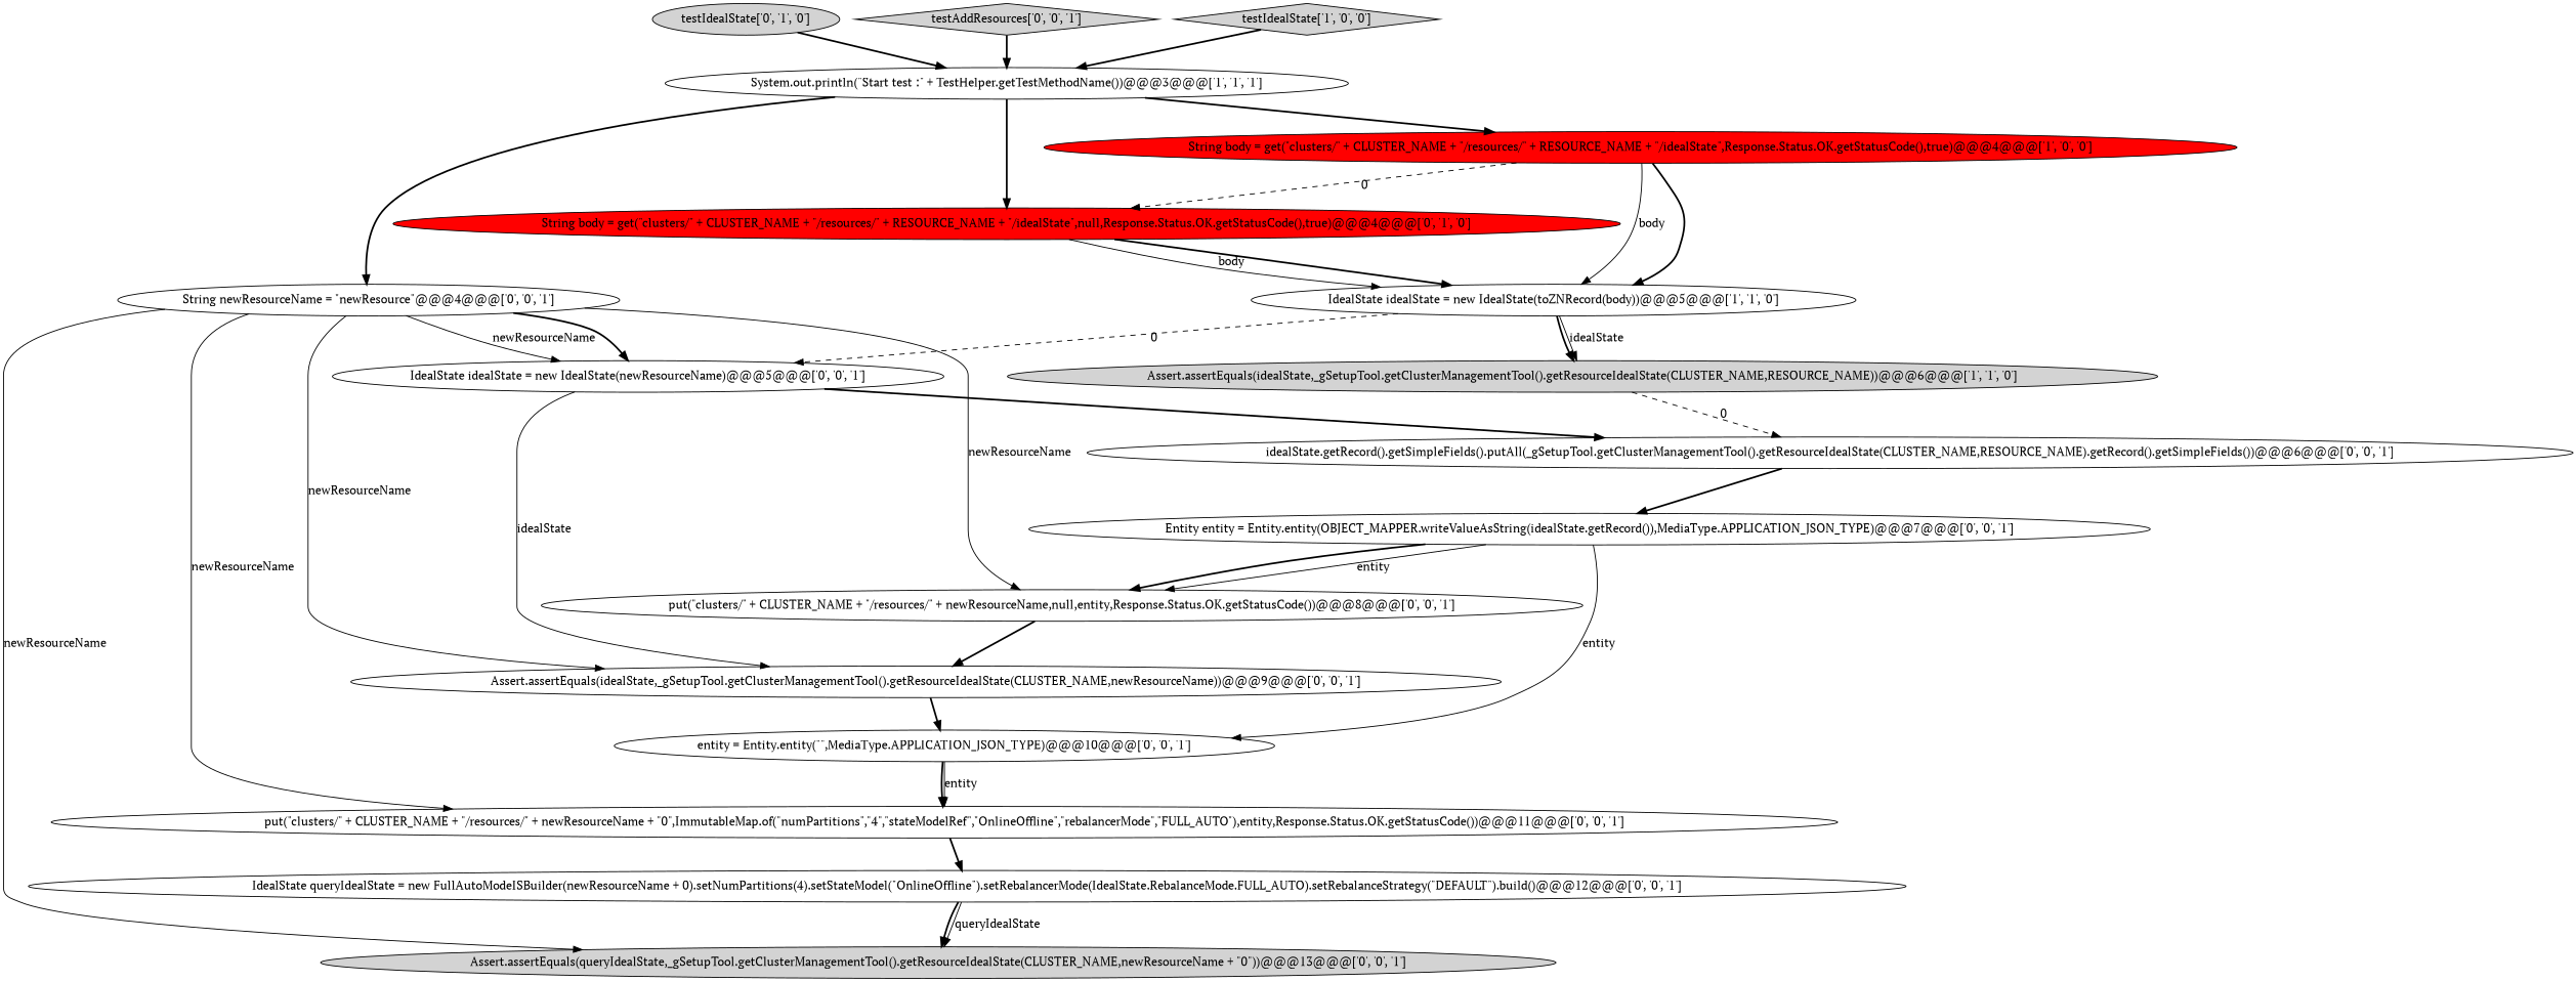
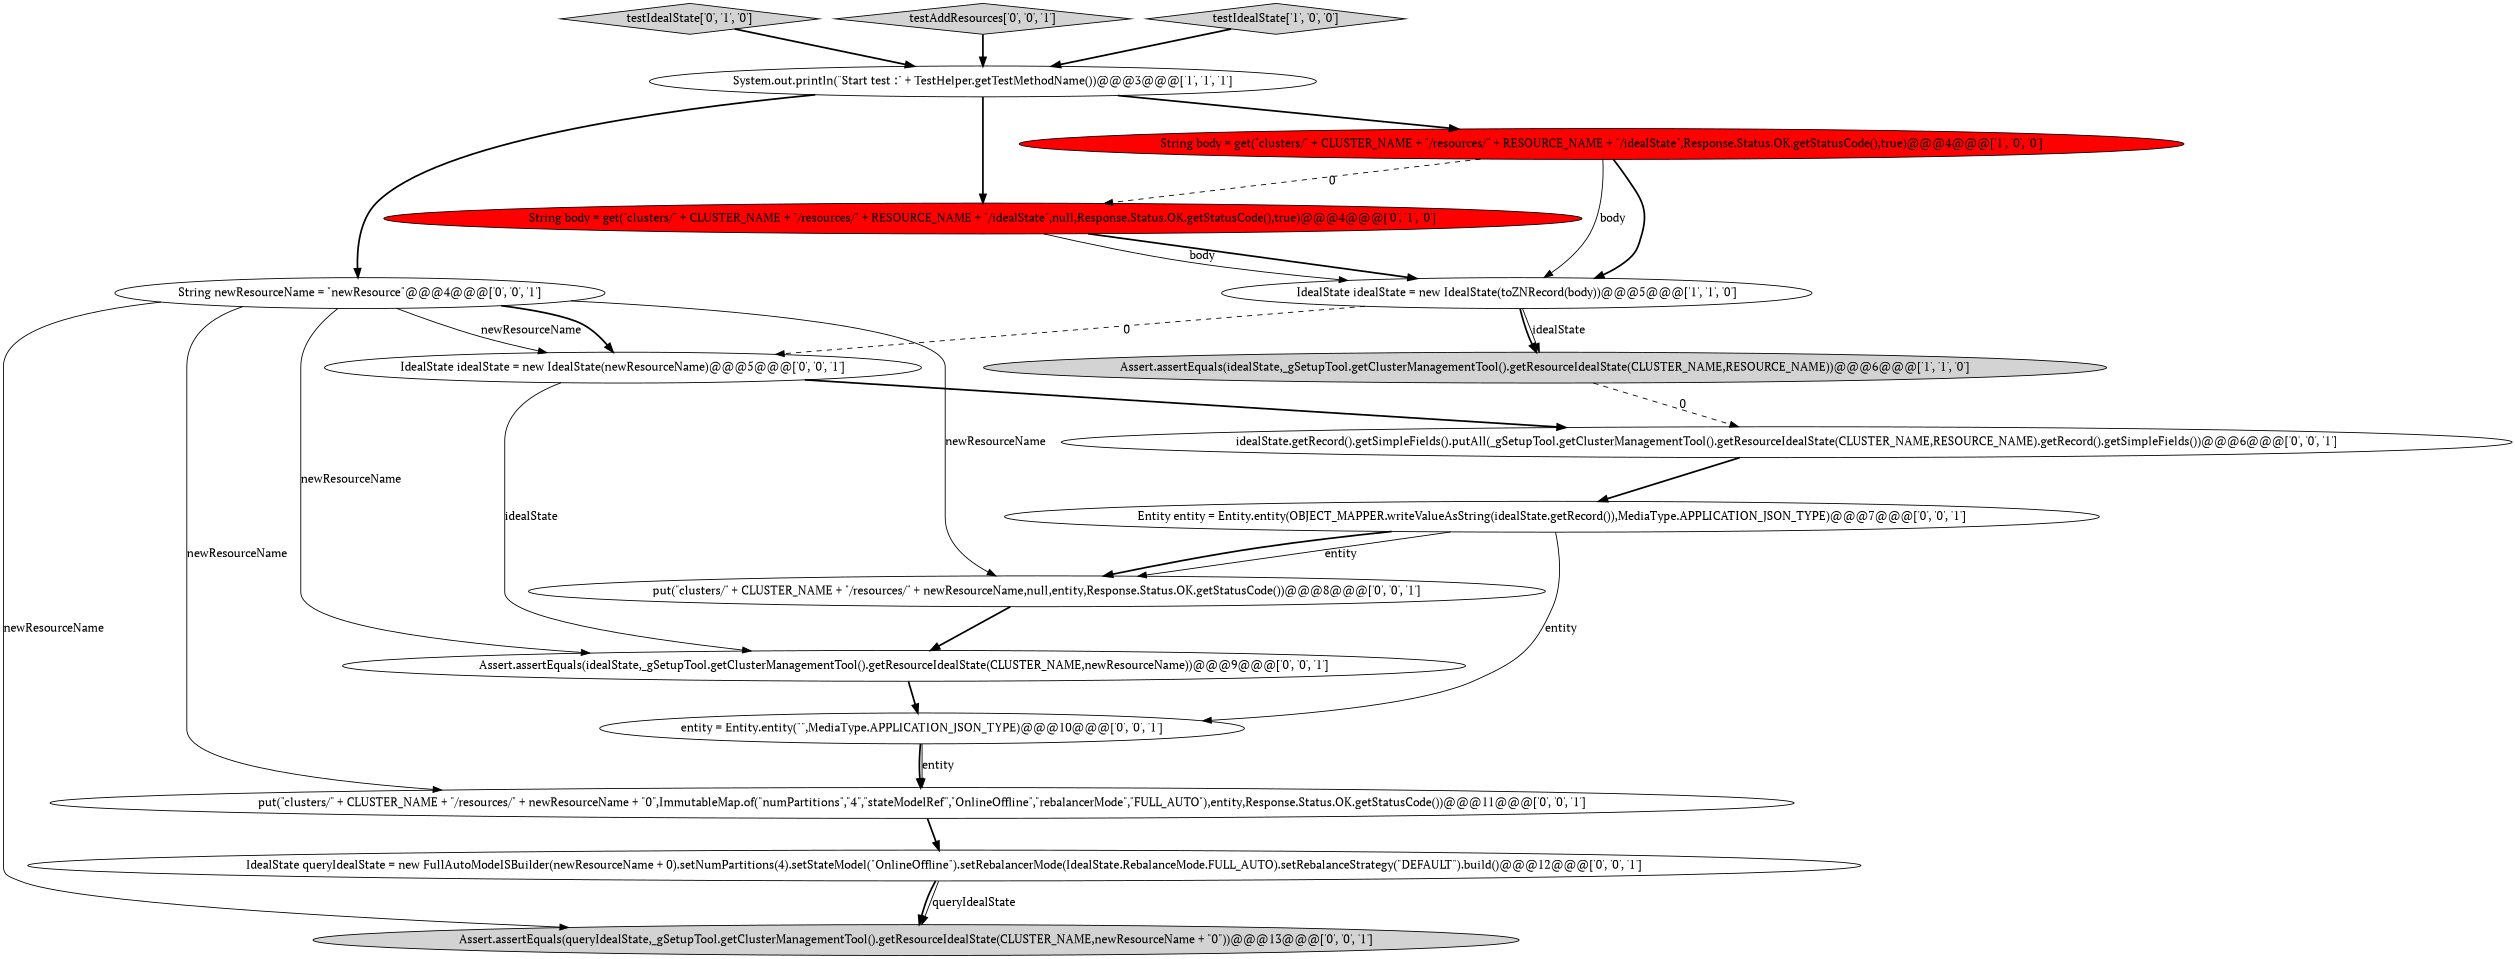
  digraph {
    fontname="PT Serif"
    node [fillcolor=white shape=ellipse style=filled fontname="PT Serif"]
    edge [style=bold fontname="PT Serif"]
-   n1 [fillcolor=lightgray label="testIdealState['0', '1', '0']"]
+   n1 [fillcolor=lightgray label="testIdealState['0', '1', '0']" shape=diamond]
    n2 [label="System.out.println(\"Start test :\" + TestHelper.getTestMethodName())@@@3@@@['1', '1', '1']"]
    n3 [fillcolor=lightgray label="testAddResources['0', '0', '1']" shape=diamond]
    n4 [fillcolor=red label="String body = get(\"clusters/\" + CLUSTER_NAME + \"/resources/\" + RESOURCE_NAME + \"/idealState\",Response.Status.OK.getStatusCode(),true)@@@4@@@['1', '0', '0']"]
    n5 [fillcolor=red label="String body = get(\"clusters/\" + CLUSTER_NAME + \"/resources/\" + RESOURCE_NAME + \"/idealState\",null,Response.Status.OK.getStatusCode(),true)@@@4@@@['0', '1', '0']"]
    n6 [label="IdealState idealState = new IdealState(toZNRecord(body))@@@5@@@['1', '1', '0']"]
    n7 [fillcolor=lightgray label="testIdealState['1', '0', '0']" shape=diamond]
    n8 [label="entity = Entity.entity(\"\",MediaType.APPLICATION_JSON_TYPE)@@@10@@@['0', '0', '1']"]
    n9 [label="put(\"clusters/\" + CLUSTER_NAME + \"/resources/\" + newResourceName + \"0\",ImmutableMap.of(\"numPartitions\",\"4\",\"stateModelRef\",\"OnlineOffline\",\"rebalancerMode\",\"FULL_AUTO\"),entity,Response.Status.OK.getStatusCode())@@@11@@@['0', '0', '1']"]
    n10 [label="String newResourceName = \"newResource\"@@@4@@@['0', '0', '1']"]
    n11 [fillcolor=lightgray label="Assert.assertEquals(queryIdealState,_gSetupTool.getClusterManagementTool().getResourceIdealState(CLUSTER_NAME,newResourceName + \"0\"))@@@13@@@['0', '0', '1']"]
    n12 [label="Assert.assertEquals(idealState,_gSetupTool.getClusterManagementTool().getResourceIdealState(CLUSTER_NAME,newResourceName))@@@9@@@['0', '0', '1']"]
    n13 [label="put(\"clusters/\" + CLUSTER_NAME + \"/resources/\" + newResourceName,null,entity,Response.Status.OK.getStatusCode())@@@8@@@['0', '0', '1']"]
    n14 [label="IdealState idealState = new IdealState(newResourceName)@@@5@@@['0', '0', '1']"]
    n15 [label="IdealState queryIdealState = new FullAutoModeISBuilder(newResourceName + 0).setNumPartitions(4).setStateModel(\"OnlineOffline\").setRebalancerMode(IdealState.RebalanceMode.FULL_AUTO).setRebalanceStrategy(\"DEFAULT\").build()@@@12@@@['0', '0', '1']"]
    n16 [label="Entity entity = Entity.entity(OBJECT_MAPPER.writeValueAsString(idealState.getRecord()),MediaType.APPLICATION_JSON_TYPE)@@@7@@@['0', '0', '1']"]
    n17 [fillcolor=lightgray label="Assert.assertEquals(idealState,_gSetupTool.getClusterManagementTool().getResourceIdealState(CLUSTER_NAME,RESOURCE_NAME))@@@6@@@['1', '1', '0']"]
    n18 [label="idealState.getRecord().getSimpleFields().putAll(_gSetupTool.getClusterManagementTool().getResourceIdealState(CLUSTER_NAME,RESOURCE_NAME).getRecord().getSimpleFields())@@@6@@@['0', '0', '1']"]
    n1 -> n2
    n2 -> n4
    n2 -> n5
    n2 -> n10
    n3 -> n2
    n4 -> n5 [label=0 style=dashed]
    n4 -> n6
    n4 -> n6 [label=body style=solid]
    n5 -> n6
    n5 -> n6 [label=body style=solid]
    n6 -> n14 [label=0 style=dashed]
    n6 -> n17
    n6 -> n17 [label=idealState style=solid]
    n7 -> n2
    n8 -> n9 [label=entity style=solid]
    n8 -> n9
    n9 -> n15
    n10 -> n9 [label=newResourceName style=solid]
    n10 -> n11 [label=newResourceName style=solid]
    n10 -> n12 [label=newResourceName style=solid]
    n10 -> n13 [label=newResourceName style=solid]
    n10 -> n14 [label=newResourceName style=solid]
    n10 -> n14
    n12 -> n8
    n13 -> n12
    n14 -> n12 [label=idealState style=solid]
    n14 -> n18
    n15 -> n11
    n15 -> n11 [label=queryIdealState style=solid]
    n16 -> n8 [label=entity style=solid]
    n16 -> n13 [label=entity style=solid]
    n16 -> n13
    n17 -> n18 [label=0 style=dashed]
    n18 -> n16
  }
